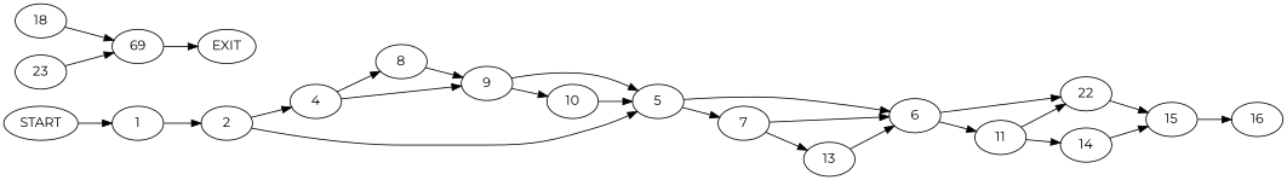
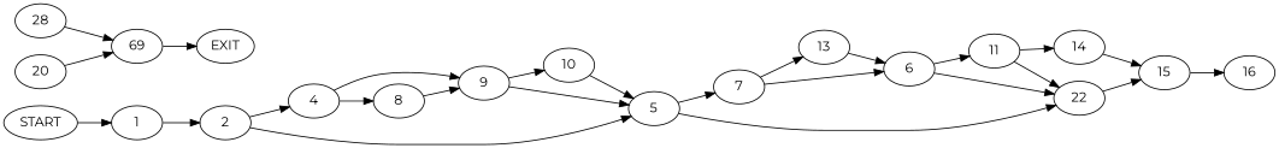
  digraph {
    fontname=Montserrat
    rankdir=LR
    node [fontname=Montserrat]
    edge [fontname=Montserrat]
    n1 [label=START]
    1
    2
    n4 [label=EXIT]
    4
    5
    8
    9
    6
    7
    10
    11
    n13 [label=22]
    13
    14
    15
    16
    n18 [label=69]
-   18
-   20 [label=23]
+   18 [label=28]
+   20
    n1 -> 1
    1 -> 2
    2 -> 4
    2 -> 5
    4 -> 8
    4 -> 9
-   5 -> 6
+   5 -> n13
    5 -> 7
    8 -> 9
    9 -> 5
    9 -> 10
    6 -> 11
    6 -> n13
    7 -> 6
    7 -> 13
    10 -> 5
    11 -> n13
    11 -> 14
    n13 -> 15
    13 -> 6
    14 -> 15
    15 -> 16
    n18 -> n4
    18 -> n18
    20 -> n18
  }
